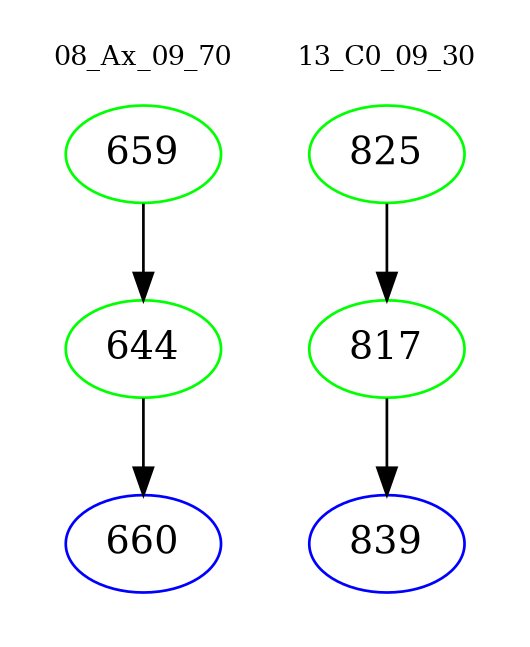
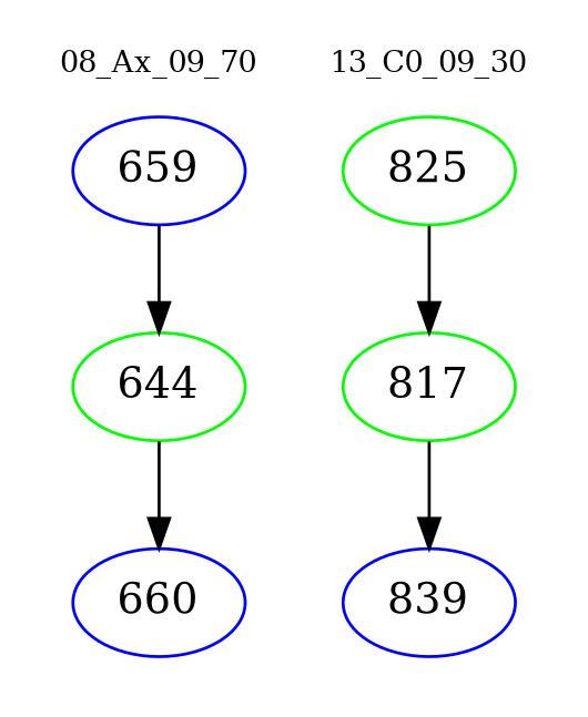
  digraph {
    node [color=green]
    edge [color=black]
-   n1 [label=659]
+   n1 [color=blue label=659]
    n2 [label=644]
    n3 [color=blue label=660]
    n4 [label=825]
    n5 [label=817]
    n6 [color=blue label=839]
    subgraph cluster_1 {
      color=white
      fontsize=10
      label="08_Ax_09_70"
      n1
      n2
      n3
    }
    subgraph cluster_2 {
      color=white
      fontsize=10
      label="13_C0_09_30"
      n4
      n5
      n6
    }
    n1 -> n2
    n2 -> n3
    n4 -> n5
    n5 -> n6
  }
